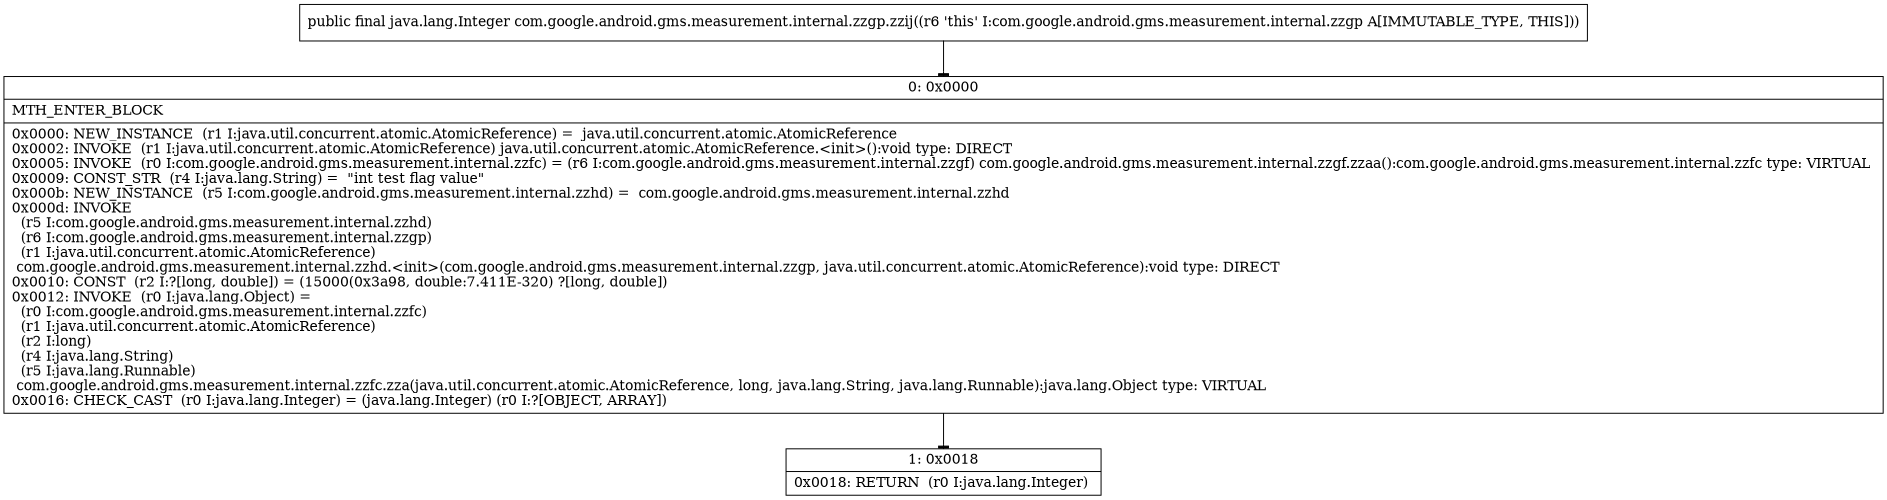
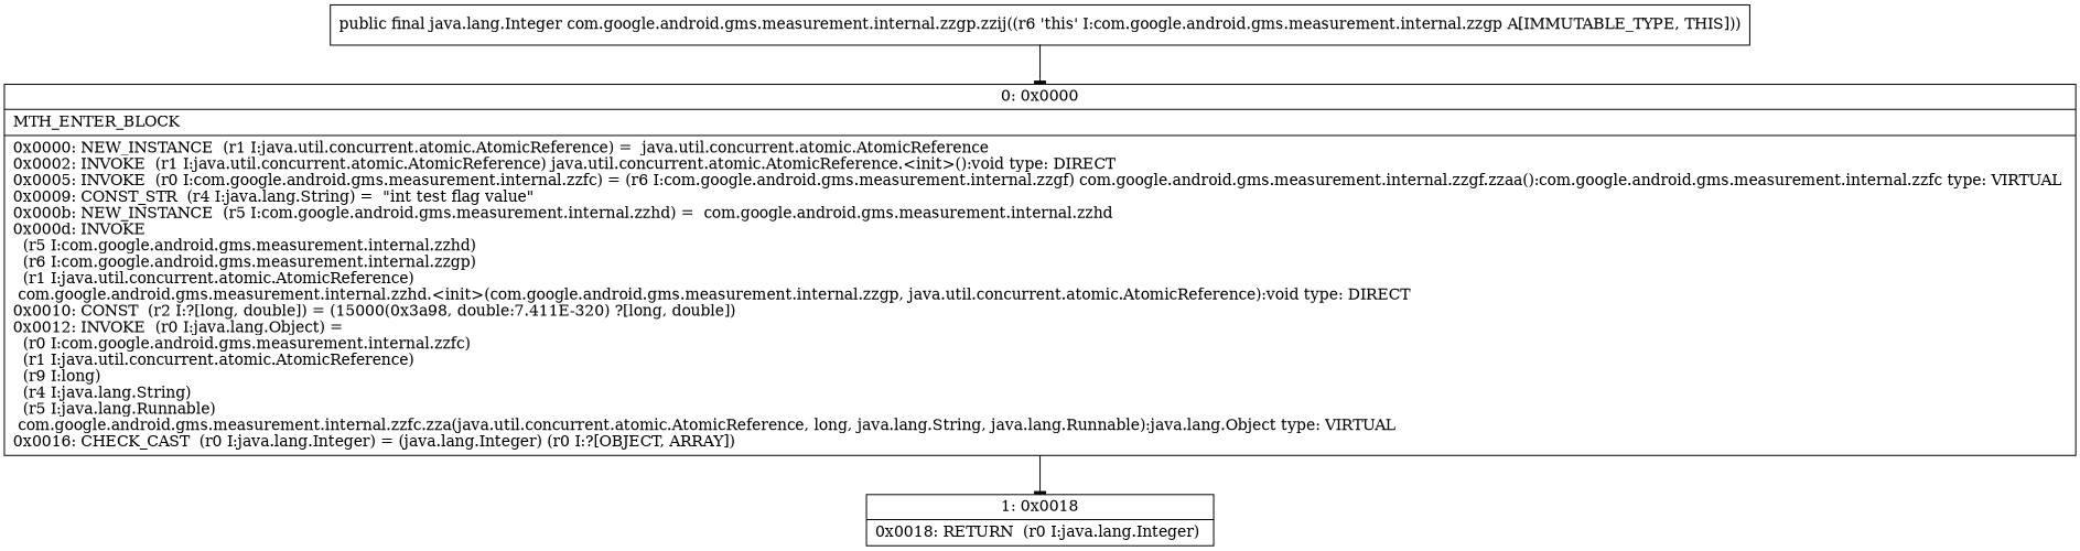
  digraph {
    node [shape=record]
    edge [arrowhead=tee]
-   n1 [label="{0\:\ 0x0000|MTH_ENTER_BLOCK\l|0x0000: NEW_INSTANCE  (r1 I:java.util.concurrent.atomic.AtomicReference) =  java.util.concurrent.atomic.AtomicReference \l0x0002: INVOKE  (r1 I:java.util.concurrent.atomic.AtomicReference) java.util.concurrent.atomic.AtomicReference.\<init\>():void type: DIRECT \l0x0005: INVOKE  (r0 I:com.google.android.gms.measurement.internal.zzfc) = (r6 I:com.google.android.gms.measurement.internal.zzgf) com.google.android.gms.measurement.internal.zzgf.zzaa():com.google.android.gms.measurement.internal.zzfc type: VIRTUAL \l0x0009: CONST_STR  (r4 I:java.lang.String) =  \"int test flag value\" \l0x000b: NEW_INSTANCE  (r5 I:com.google.android.gms.measurement.internal.zzhd) =  com.google.android.gms.measurement.internal.zzhd \l0x000d: INVOKE  \l  (r5 I:com.google.android.gms.measurement.internal.zzhd)\l  (r6 I:com.google.android.gms.measurement.internal.zzgp)\l  (r1 I:java.util.concurrent.atomic.AtomicReference)\l com.google.android.gms.measurement.internal.zzhd.\<init\>(com.google.android.gms.measurement.internal.zzgp, java.util.concurrent.atomic.AtomicReference):void type: DIRECT \l0x0010: CONST  (r2 I:?[long, double]) = (15000(0x3a98, double:7.411E\-320) ?[long, double]) \l0x0012: INVOKE  (r0 I:java.lang.Object) = \l  (r0 I:com.google.android.gms.measurement.internal.zzfc)\l  (r1 I:java.util.concurrent.atomic.AtomicReference)\l  (r2 I:long)\l  (r4 I:java.lang.String)\l  (r5 I:java.lang.Runnable)\l com.google.android.gms.measurement.internal.zzfc.zza(java.util.concurrent.atomic.AtomicReference, long, java.lang.String, java.lang.Runnable):java.lang.Object type: VIRTUAL \l0x0016: CHECK_CAST  (r0 I:java.lang.Integer) = (java.lang.Integer) (r0 I:?[OBJECT, ARRAY]) \l}"]
+   n1 [label="{0\:\ 0x0000|MTH_ENTER_BLOCK\l|0x0000: NEW_INSTANCE  (r1 I:java.util.concurrent.atomic.AtomicReference) =  java.util.concurrent.atomic.AtomicReference \l0x0002: INVOKE  (r1 I:java.util.concurrent.atomic.AtomicReference) java.util.concurrent.atomic.AtomicReference.\<init\>():void type: DIRECT \l0x0005: INVOKE  (r0 I:com.google.android.gms.measurement.internal.zzfc) = (r6 I:com.google.android.gms.measurement.internal.zzgf) com.google.android.gms.measurement.internal.zzgf.zzaa():com.google.android.gms.measurement.internal.zzfc type: VIRTUAL \l0x0009: CONST_STR  (r4 I:java.lang.String) =  \"int test flag value\" \l0x000b: NEW_INSTANCE  (r5 I:com.google.android.gms.measurement.internal.zzhd) =  com.google.android.gms.measurement.internal.zzhd \l0x000d: INVOKE  \l  (r5 I:com.google.android.gms.measurement.internal.zzhd)\l  (r6 I:com.google.android.gms.measurement.internal.zzgp)\l  (r1 I:java.util.concurrent.atomic.AtomicReference)\l com.google.android.gms.measurement.internal.zzhd.\<init\>(com.google.android.gms.measurement.internal.zzgp, java.util.concurrent.atomic.AtomicReference):void type: DIRECT \l0x0010: CONST  (r2 I:?[long, double]) = (15000(0x3a98, double:7.411E\-320) ?[long, double]) \l0x0012: INVOKE  (r0 I:java.lang.Object) = \l  (r0 I:com.google.android.gms.measurement.internal.zzfc)\l  (r1 I:java.util.concurrent.atomic.AtomicReference)\l  (r9 I:long)\l  (r4 I:java.lang.String)\l  (r5 I:java.lang.Runnable)\l com.google.android.gms.measurement.internal.zzfc.zza(java.util.concurrent.atomic.AtomicReference, long, java.lang.String, java.lang.Runnable):java.lang.Object type: VIRTUAL \l0x0016: CHECK_CAST  (r0 I:java.lang.Integer) = (java.lang.Integer) (r0 I:?[OBJECT, ARRAY]) \l}"]
    n2 [label="{1\:\ 0x0018|0x0018: RETURN  (r0 I:java.lang.Integer) \l}"]
    n3 [label="{public final java.lang.Integer com.google.android.gms.measurement.internal.zzgp.zzij((r6 'this' I:com.google.android.gms.measurement.internal.zzgp A[IMMUTABLE_TYPE, THIS])) }"]
    n1 -> n2
    n3 -> n1
  }
